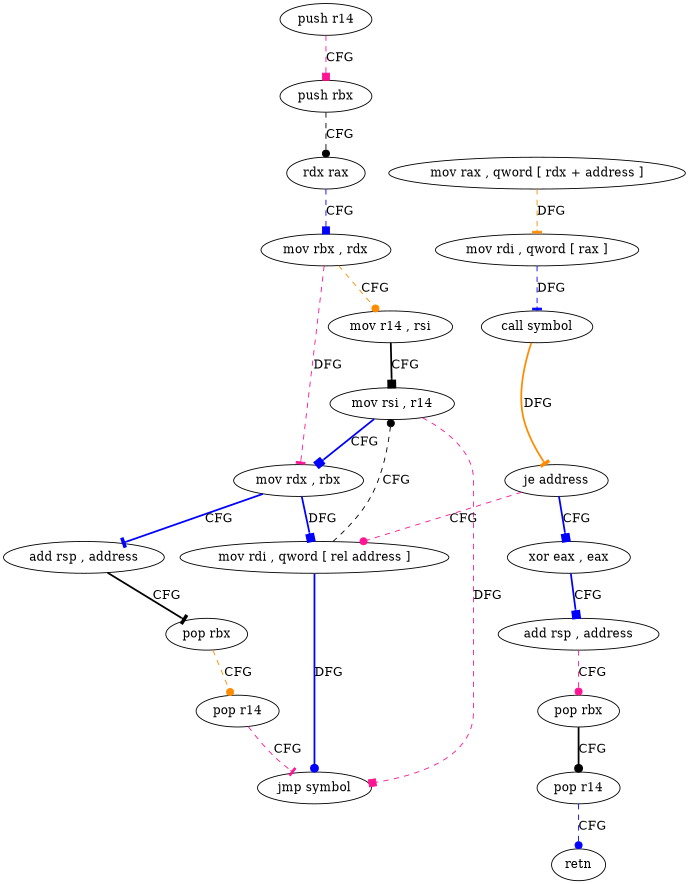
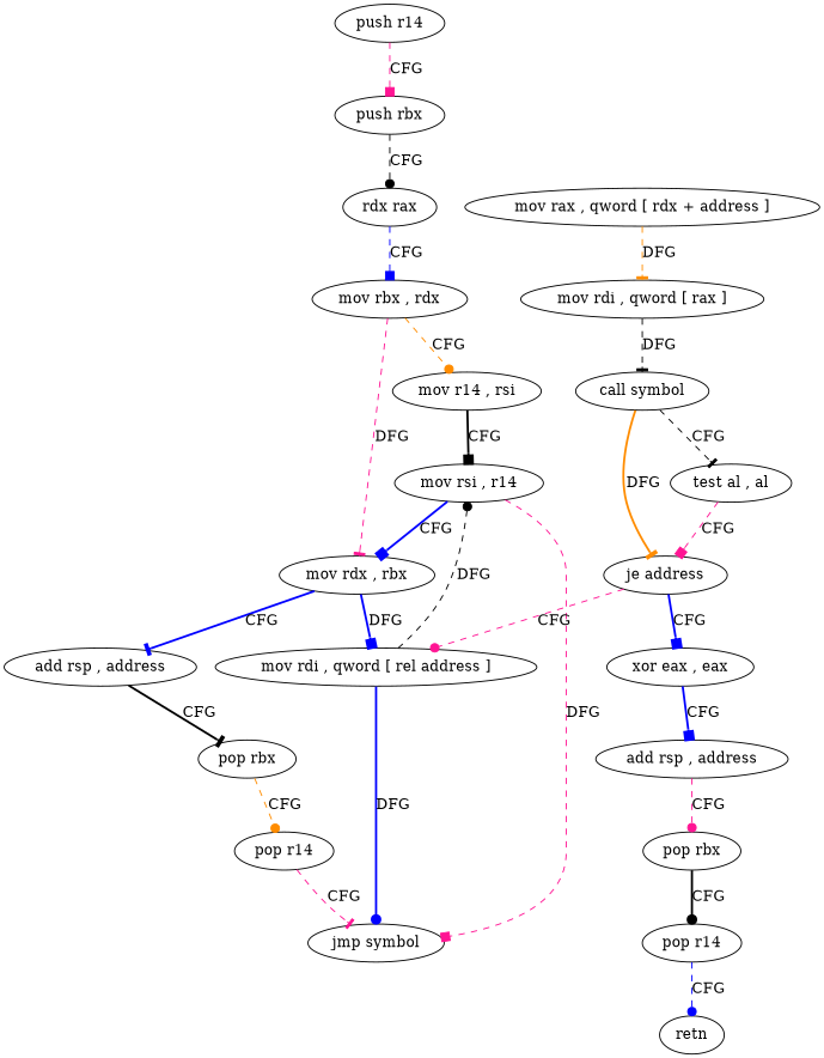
  digraph {
    edge [arrowhead=box color=blue style=dashed]
    n1 [label="push r14"]
    n2 [label="push rbx"]
    n3 [label="rdx rax"]
    n4 [label="mov rbx , rdx"]
    n5 [label="mov r14 , rsi"]
    n6 [label="mov rdx , rbx"]
    n7 [label="mov rsi , r14"]
    n8 [label="mov rdi , qword [ rel address ]"]
    n9 [label="add rsp , address"]
    n10 [label="jmp symbol"]
    n11 [label="mov rax , qword [ rdx + address ]"]
    n12 [label="mov rdi , qword [ rax ]"]
    n13 [label="call symbol"]
+   n14 [label="test al , al"]
    n15 [label="je address"]
    n16 [label="xor eax , eax"]
    n17 [label="add rsp , address"]
    n18 [label="pop rbx"]
    n19 [label="pop r14"]
    n20 [label=retn]
    n21 [label="pop rbx"]
    n22 [label="pop r14"]
    n1 -> n2 [color=deeppink label=CFG]
    n2 -> n3 [arrowhead=dot color=black label=CFG]
    n3 -> n4 [label=CFG]
    n4 -> n5 [arrowhead=dot color=darkorange label=CFG]
    n4 -> n6 [arrowhead=tee color=deeppink label=DFG]
    n5 -> n7 [color=black label=CFG style=bold]
    n6 -> n8 [label=DFG style=bold]
    n6 -> n9 [arrowhead=tee label=CFG style=bold]
    n7 -> n6 [label=CFG style=bold]
    n7 -> n10 [color=deeppink label=DFG]
-   n8 -> n7 [arrowhead=dot color=black label=CFG]
+   n8 -> n7 [arrowhead=dot color=black label=DFG]
    n8 -> n10 [arrowhead=dot label=DFG style=bold]
    n9 -> n21 [arrowhead=tee color=black label=CFG style=bold]
    n11 -> n12 [arrowhead=tee color=darkorange label=DFG]
-   n12 -> n13 [arrowhead=tee label=DFG]
+   n12 -> n13 [arrowhead=tee color=black label=DFG]
+   n13 -> n14 [arrowhead=tee color=black label=CFG]
    n13 -> n15 [arrowhead=tee color=darkorange label=DFG style=bold]
+   n14 -> n15 [color=deeppink label=CFG]
    n15 -> n8 [arrowhead=dot color=deeppink label=CFG]
    n15 -> n16 [label=CFG style=bold]
    n16 -> n17 [label=CFG style=bold]
    n17 -> n18 [arrowhead=dot color=deeppink label=CFG]
    n18 -> n19 [arrowhead=dot color=black label=CFG style=bold]
    n19 -> n20 [arrowhead=dot label=CFG]
    n21 -> n22 [arrowhead=dot color=darkorange label=CFG]
    n22 -> n10 [arrowhead=tee color=deeppink label=CFG]
  }
